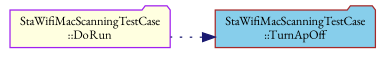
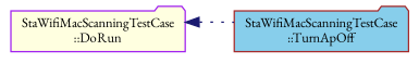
  digraph {
    rankdir=RL
    fontname="EB Garamond"
    node [fontname="EB Garamond" fontsize=10 shape=folder style=filled]
    n1 [color=brown fillcolor=skyblue fontcolor=black height=0.2 label="StaWifiMacScanningTestCase\l::TurnApOff" width=0.4]
    n2 [color=purple fillcolor=lightyellow height=0.2 label="StaWifiMacScanningTestCase\l::DoRun" width=0.4]
-   n1 -> n2 [color=midnightblue dir=back fontname="EB Garamond" fontsize=10 labelfontname=Helvetica labelfontsize=10 style=dotted]
+   n2 -> n1 [color=midnightblue dir=back fontname="EB Garamond" fontsize=10 labelfontname=Helvetica labelfontsize=10 style=dotted]
  }
